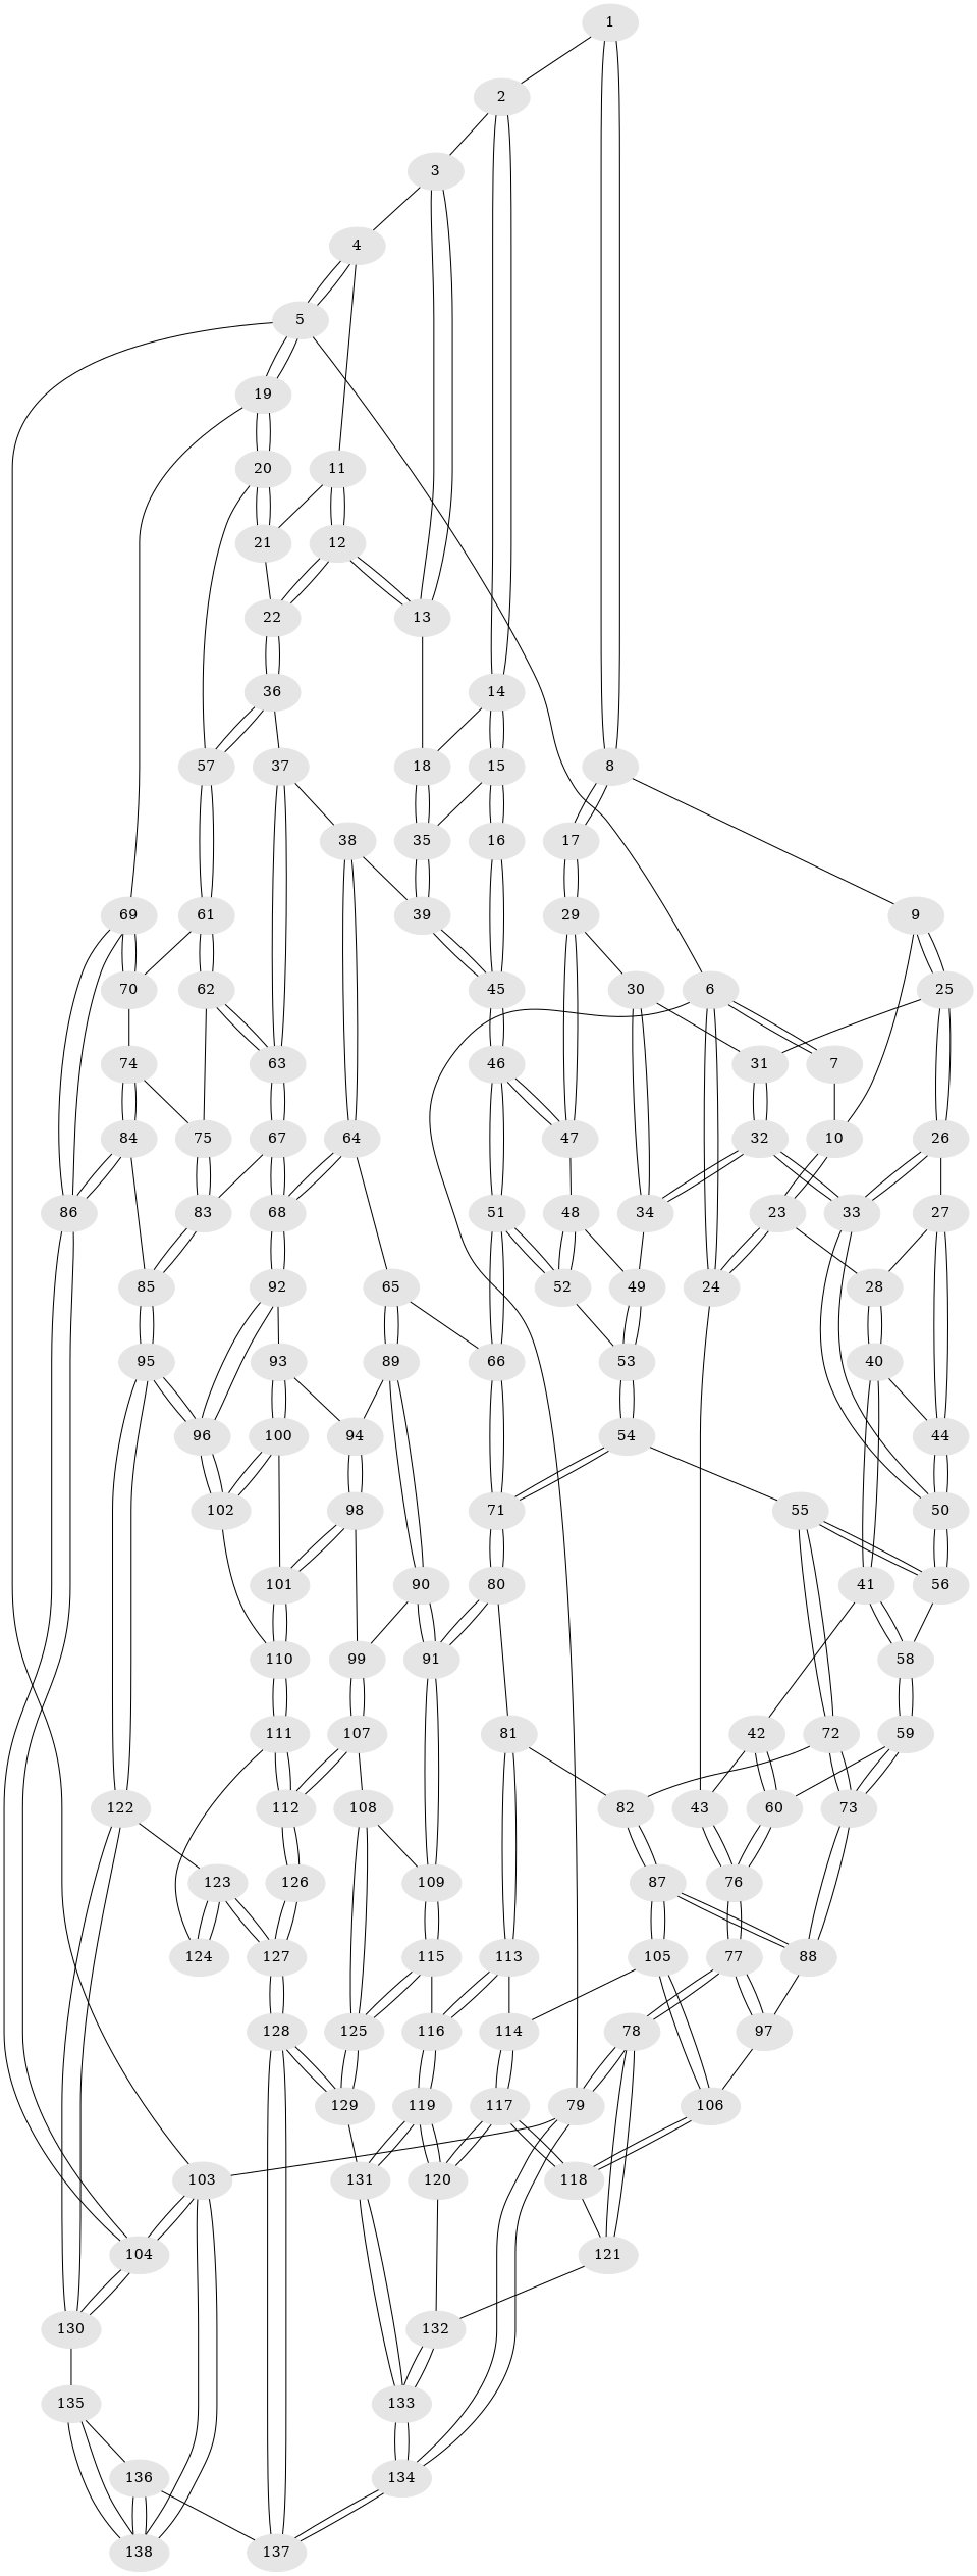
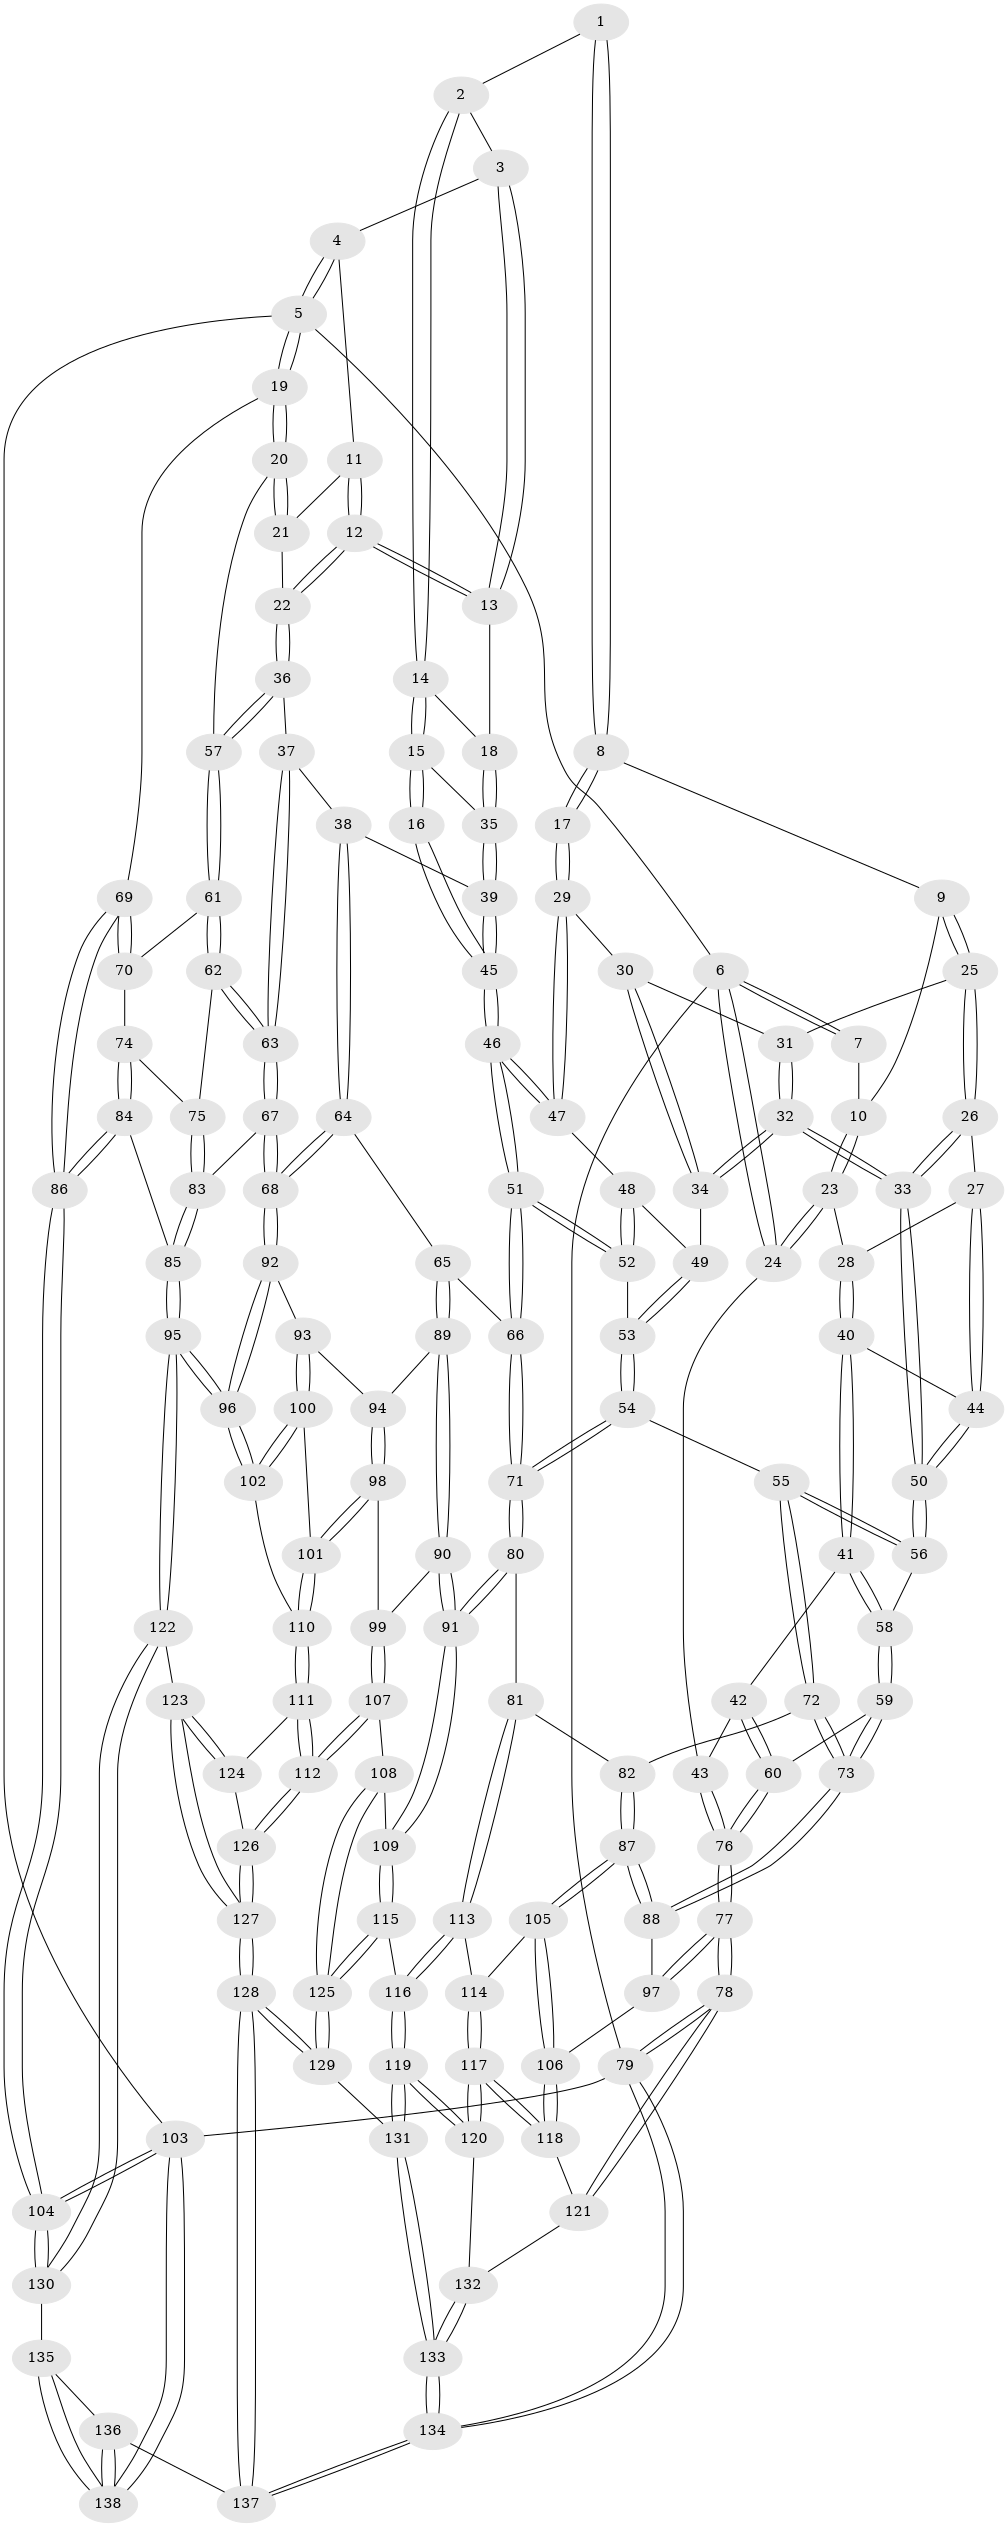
  graph {
    node [color=gray90 style=filled]
    1
    2
    8
    3
    14
    9
    17
    4
    13
    18
    15
    5
    11
    6
    19
    103
    12
    21
    7
    24
    79
    20
    69
    104
    138
    10
    43
    134
    23
    25
    29
    26
    31
    28
    22
    36
    35
    16
    45
    39
    46
    30
    47
    57
    70
    86
    61
    37
    40
    76
    27
    33
    32
    44
    50
    41
    34
    48
    49
    56
    53
    38
    63
    64
    67
    65
    68
    42
    58
    60
    59
    77
    51
    52
    66
    54
    71
    55
    72
    80
    73
    82
    62
    88
    75
    74
    83
    89
    92
    90
    94
    85
    93
    96
    84
    81
    91
    87
    97
    78
    121
    106
    132
    137
    113
    109
    114
    116
    105
    95
    122
    130
    99
    98
    107
    115
    100
    102
    101
    123
    110
    118
    108
    112
    111
    135
    117
    125
    126
    129
    124
    127
    119
    120
    131
    133
    128
    136
    1 -- 2
    1 -- 8
    1 -- 8
    2 -- 3
    2 -- 14
    2 -- 14
    8 -- 9
    8 -- 17
    8 -- 17
    3 -- 4
    3 -- 13
    3 -- 13
    14 -- 18
    14 -- 15
    14 -- 15
    9 -- 10
    9 -- 25
    9 -- 25
    17 -- 29
    17 -- 29
    4 -- 5
    4 -- 5
    4 -- 11
    13 -- 18
    18 -- 35
    18 -- 35
    15 -- 35
    15 -- 16
    15 -- 16
    5 -- 6
    5 -- 19
    5 -- 19
    5 -- 103
    11 -- 12
    11 -- 12
    11 -- 21
    6 -- 7
    6 -- 7
    6 -- 24
    6 -- 24
    6 -- 79
    19 -- 20
    19 -- 20
    19 -- 69
    103 -- 104
    103 -- 104
    103 -- 138
    103 -- 138
    12 -- 13
    12 -- 13
    12 -- 22
    12 -- 22
    21 -- 22
    7 -- 10
    24 -- 43
    79 -- 103
    79 -- 134
    79 -- 134
    20 -- 21
    20 -- 21
    20 -- 57
    69 -- 70
    69 -- 70
    69 -- 86
    69 -- 86
    104 -- 130
    104 -- 130
    10 -- 23
    10 -- 23
    43 -- 76
    43 -- 76
    134 -- 137
    134 -- 137
    23 -- 24
    23 -- 24
    23 -- 28
    25 -- 26
    25 -- 26
    25 -- 31
    29 -- 30
    29 -- 47
    29 -- 47
    26 -- 27
    26 -- 33
    26 -- 33
    31 -- 32
    31 -- 32
    28 -- 40
    28 -- 40
    22 -- 36
    22 -- 36
    36 -- 57
    36 -- 57
    36 -- 37
    35 -- 39
    35 -- 39
    16 -- 45
    16 -- 45
    45 -- 46
    45 -- 46
    39 -- 45
    39 -- 45
    46 -- 47
    46 -- 47
    46 -- 51
    46 -- 51
    30 -- 31
    30 -- 34
    30 -- 34
    47 -- 48
    57 -- 61
    57 -- 61
    70 -- 74
    86 -- 104
    86 -- 104
    61 -- 70
    61 -- 62
    61 -- 62
    37 -- 38
    37 -- 63
    37 -- 63
    40 -- 44
    40 -- 41
    40 -- 41
    76 -- 77
    76 -- 77
    27 -- 28
    27 -- 44
    27 -- 44
    33 -- 50
    33 -- 50
    32 -- 33
    32 -- 33
    32 -- 34
    32 -- 34
    44 -- 50
    44 -- 50
    50 -- 56
    50 -- 56
    41 -- 42
    41 -- 58
    41 -- 58
    34 -- 49
    48 -- 49
    48 -- 52
    48 -- 52
    49 -- 53
    49 -- 53
    56 -- 58
    53 -- 54
    53 -- 54
    38 -- 39
    38 -- 64
    38 -- 64
    63 -- 67
    63 -- 67
    64 -- 65
    64 -- 68
    64 -- 68
    67 -- 68
    67 -- 68
    67 -- 83
    65 -- 66
    65 -- 89
    65 -- 89
    68 -- 92
    68 -- 92
    42 -- 43
    42 -- 60
    42 -- 60
    58 -- 59
    58 -- 59
    60 -- 76
    60 -- 76
    59 -- 60
    59 -- 73
    59 -- 73
    77 -- 97
    77 -- 97
    77 -- 78
    77 -- 78
    51 -- 52
    51 -- 52
    51 -- 66
    51 -- 66
    52 -- 53
    66 -- 71
    66 -- 71
    54 -- 71
    54 -- 71
    54 -- 55
    71 -- 80
    71 -- 80
    55 -- 56
    55 -- 56
    55 -- 72
    55 -- 72
    72 -- 73
    72 -- 73
    72 -- 82
    80 -- 81
    80 -- 91
    80 -- 91
    73 -- 88
    73 -- 88
    82 -- 87
    82 -- 87
    62 -- 63
    62 -- 63
    62 -- 75
    88 -- 97
    75 -- 83
    75 -- 83
    74 -- 75
    74 -- 84
    74 -- 84
    83 -- 85
    83 -- 85
    89 -- 90
    89 -- 90
    89 -- 94
    92 -- 93
    92 -- 96
    92 -- 96
    90 -- 91
    90 -- 91
    90 -- 99
    94 -- 98
    94 -- 98
    85 -- 95
    85 -- 95
    93 -- 94
    93 -- 100
    93 -- 100
    96 -- 102
    96 -- 102
    84 -- 86
    84 -- 86
    84 -- 85
    81 -- 82
    81 -- 113
    81 -- 113
    91 -- 109
    91 -- 109
    87 -- 88
    87 -- 88
    87 -- 105
    87 -- 105
    97 -- 106
    78 -- 79
    78 -- 79
    78 -- 121
    78 -- 121
    121 -- 132
    106 -- 118
    106 -- 118
    132 -- 133
    132 -- 133
    113 -- 114
    113 -- 116
    113 -- 116
    109 -- 115
    109 -- 115
    114 -- 117
    114 -- 117
    116 -- 119
    116 -- 119
    105 -- 106
    105 -- 106
    105 -- 114
    95 -- 96
    95 -- 96
    95 -- 122
    95 -- 122
    122 -- 130
    122 -- 130
    122 -- 123
    130 -- 135
    99 -- 107
    99 -- 107
    98 -- 99
    98 -- 101
    98 -- 101
    107 -- 108
    107 -- 112
    107 -- 112
    115 -- 116
    115 -- 125
    115 -- 125
    100 -- 102
    100 -- 102
    100 -- 101
    102 -- 110
    101 -- 110
    101 -- 110
    123 -- 124
    123 -- 124
    123 -- 127
    123 -- 127
    110 -- 111
    110 -- 111
    118 -- 121
    108 -- 109
    108 -- 125
    108 -- 125
    112 -- 126
    112 -- 126
    111 -- 112
    111 -- 112
    111 -- 124
    135 -- 138
    135 -- 138
    135 -- 136
    117 -- 118
    117 -- 118
    117 -- 120
    117 -- 120
    125 -- 129
    125 -- 129
    126 -- 127
    126 -- 127
    129 -- 131
+   124 -- 126
    127 -- 128
    127 -- 128
    119 -- 120
    119 -- 120
    119 -- 131
    119 -- 131
    120 -- 132
    131 -- 133
    131 -- 133
    133 -- 134
    133 -- 134
    128 -- 137
    128 -- 137
    128 -- 129
    128 -- 129
    136 -- 138
    136 -- 138
    136 -- 137
  }
